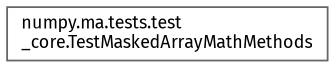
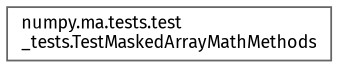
  digraph {
    rankdir=LR
    fontname="Fira Sans"
-   n1 [color=grey40 fillcolor=white fontname="Fira Sans" fontsize=10 height=0.2 label="numpy.ma.tests.test\l_core.TestMaskedArrayMathMethods" shape=box style=filled width=0.4]
+   n1 [color=grey40 fillcolor=white fontname="Fira Sans" fontsize=10 height=0.2 label="numpy.ma.tests.test\l_tests.TestMaskedArrayMathMethods" shape=box style=filled width=0.4]
  }
